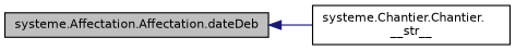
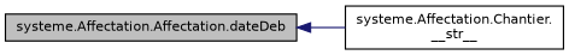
  digraph {
    rankdir=LR
    node [color=black fontname=Helvetica fontsize=10 shape=record style=filled]
    n1 [fillcolor=grey75 fontcolor=black height=0.2 label="systeme.Affectation.Affectation.dateDeb" width=0.4]
-   n2 [fillcolor=white height=0.2 label="systeme.Chantier.Chantier.\l__str__" width=0.4]
+   n2 [fillcolor=white height=0.2 label="systeme.Affectation.Chantier.\l__str__" width=0.4]
    n1 -> n2 [color=midnightblue dir=back fontname=Helvetica fontsize=10 labelfontname=Helvetica labelfontsize=10 style=solid]
  }
